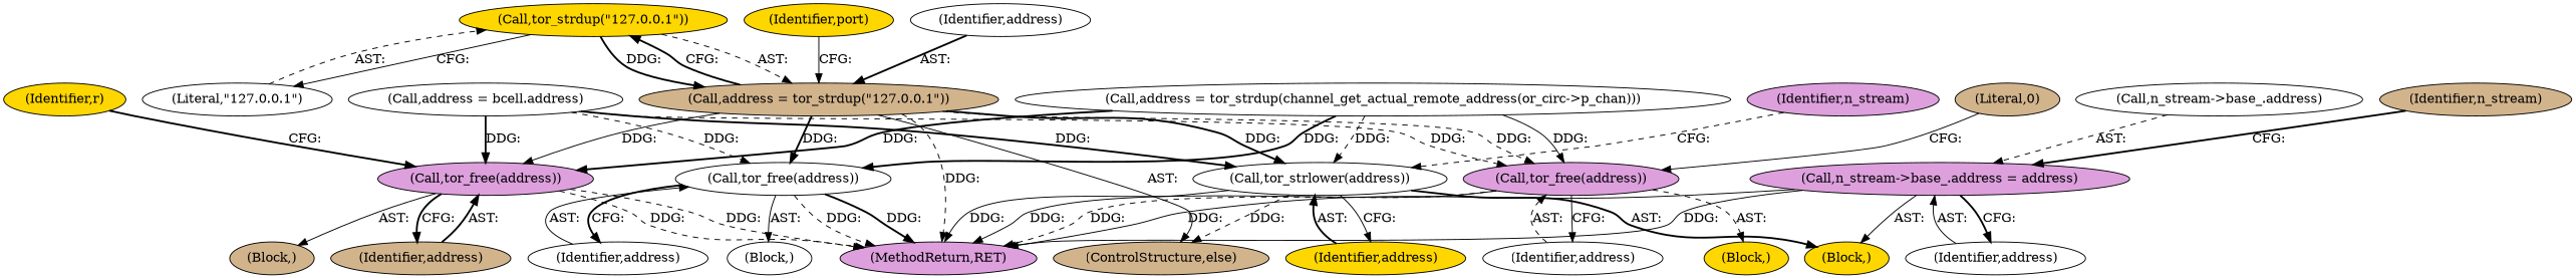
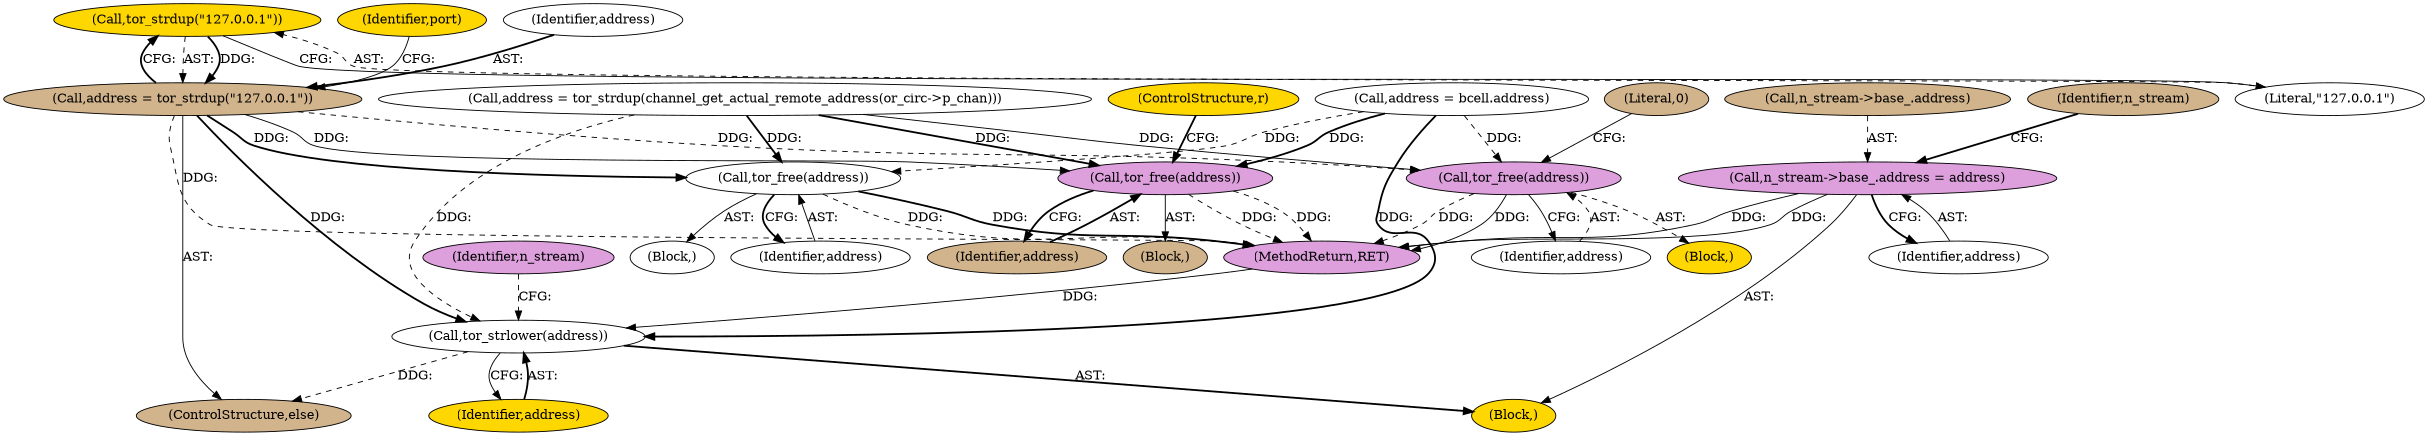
  digraph {
    node [fillcolor=white style=filled]
    edge [style=bold]
    n1 [fillcolor=gold label="(Call,tor_strdup(\"127.0.0.1\"))"]
    n2 [fillcolor=tan label="(Call,address = tor_strdup(\"127.0.0.1\"))"]
    n3 [label="(Literal,\"127.0.0.1\")"]
    n4 [label="(Call,tor_free(address))"]
    n5 [fillcolor=plum label="(Call,tor_free(address))"]
    n6 [fillcolor=plum label="(Call,tor_free(address))"]
    n7 [label="(Call,tor_strlower(address))"]
    n8 [fillcolor=tan label="(ControlStructure,else)"]
    n9 [fillcolor=plum label="(MethodReturn,RET)"]
    n10 [label="(Identifier,address)"]
    n11 [label="(Block,)"]
    n12 [fillcolor=tan label="(Identifier,address)"]
    n13 [fillcolor=tan label="(Block,)"]
    n14 [label="(Identifier,address)"]
    n15 [fillcolor=gold label="(Block,)"]
    n16 [fillcolor=gold label="(Block,)"]
    n17 [fillcolor=gold label="(Identifier,address)"]
    n18 [fillcolor=plum label="(Call,n_stream->base_.address = address)"]
    n19 [label="(Identifier,address)"]
-   n20 [fillcolor=gold label="(Identifier,r)"]
+   n20 [fillcolor=gold label="(ControlStructure,r)"]
    n21 [fillcolor=plum label="(Identifier,n_stream)"]
    n22 [label="(Call,address = tor_strdup(channel_get_actual_remote_address(or_circ->p_chan)))"]
    n23 [fillcolor=gold label="(Identifier,port)"]
-   n24 [label="(Call,n_stream->base_.address)"]
+   n24 [fillcolor=tan label="(Call,n_stream->base_.address)"]
    n25 [fillcolor=tan label="(Identifier,n_stream)"]
    n26 [label="(Call,address = bcell.address)"]
    n27 [label="(Identifier,address)"]
    n28 [fillcolor=tan label="(Literal,0)"]
    n1 -> n2 [label="AST: " style=dashed]
    n1 -> n2 [label="DDG: "]
    n1 -> n3 [label="CFG: " style=solid]
    n2 -> n1 [label="CFG: "]
    n2 -> n4 [label="DDG: "]
    n2 -> n5 [label="DDG: " style=solid]
    n2 -> n6 [label="DDG: " style=dashed]
    n2 -> n7 [label="DDG: "]
    n2 -> n8 [label="AST: " style=solid]
    n2 -> n9 [label="DDG: " style=dashed]
    n3 -> n1 [label="AST: " style=dashed]
    n4 -> n9 [label="DDG: " style=dashed]
    n4 -> n9 [label="DDG: "]
    n4 -> n10 [label="CFG: "]
    n4 -> n11 [label="AST: " style=solid]
    n5 -> n9 [label="DDG: " style=dashed]
    n5 -> n9 [label="DDG: " style=dashed]
    n5 -> n12 [label="CFG: "]
    n5 -> n13 [label="AST: " style=solid]
    n6 -> n9 [label="DDG: " style=solid]
    n6 -> n9 [label="DDG: " style=dashed]
    n6 -> n14 [label="CFG: " style=solid]
    n6 -> n15 [label="AST: " style=dashed]
    n7 -> n8 [label="DDG: " style=dashed]
-   n7 -> n9 [label="DDG: " style=solid]
+   n9 -> n7 [label="DDG: " style=solid]
    n7 -> n16 [label="AST: "]
    n7 -> n17 [label="CFG: " style=solid]
    n10 -> n4 [label="AST: " style=solid]
    n12 -> n5 [label="AST: "]
    n14 -> n6 [label="AST: " style=dashed]
    n17 -> n7 [label="AST: "]
    n18 -> n9 [label="DDG: " style=solid]
    n18 -> n9 [label="DDG: " style=solid]
    n18 -> n16 [label="AST: " style=solid]
    n18 -> n19 [label="CFG: "]
    n19 -> n18 [label="AST: " style=solid]
    n20 -> n5 [label="CFG: "]
    n21 -> n7 [label="CFG: " style=dashed]
    n22 -> n4 [label="DDG: "]
    n22 -> n5 [label="DDG: "]
    n22 -> n6 [label="DDG: " style=solid]
    n22 -> n7 [label="DDG: " style=dashed]
    n23 -> n2 [label="CFG: " style=solid]
    n24 -> n18 [label="AST: " style=dashed]
    n25 -> n18 [label="CFG: "]
    n26 -> n4 [label="DDG: " style=dashed]
    n26 -> n5 [label="DDG: "]
    n26 -> n6 [label="DDG: " style=dashed]
    n26 -> n7 [label="DDG: "]
    n27 -> n2 [label="AST: "]
    n28 -> n6 [label="CFG: " style=solid]
  }
